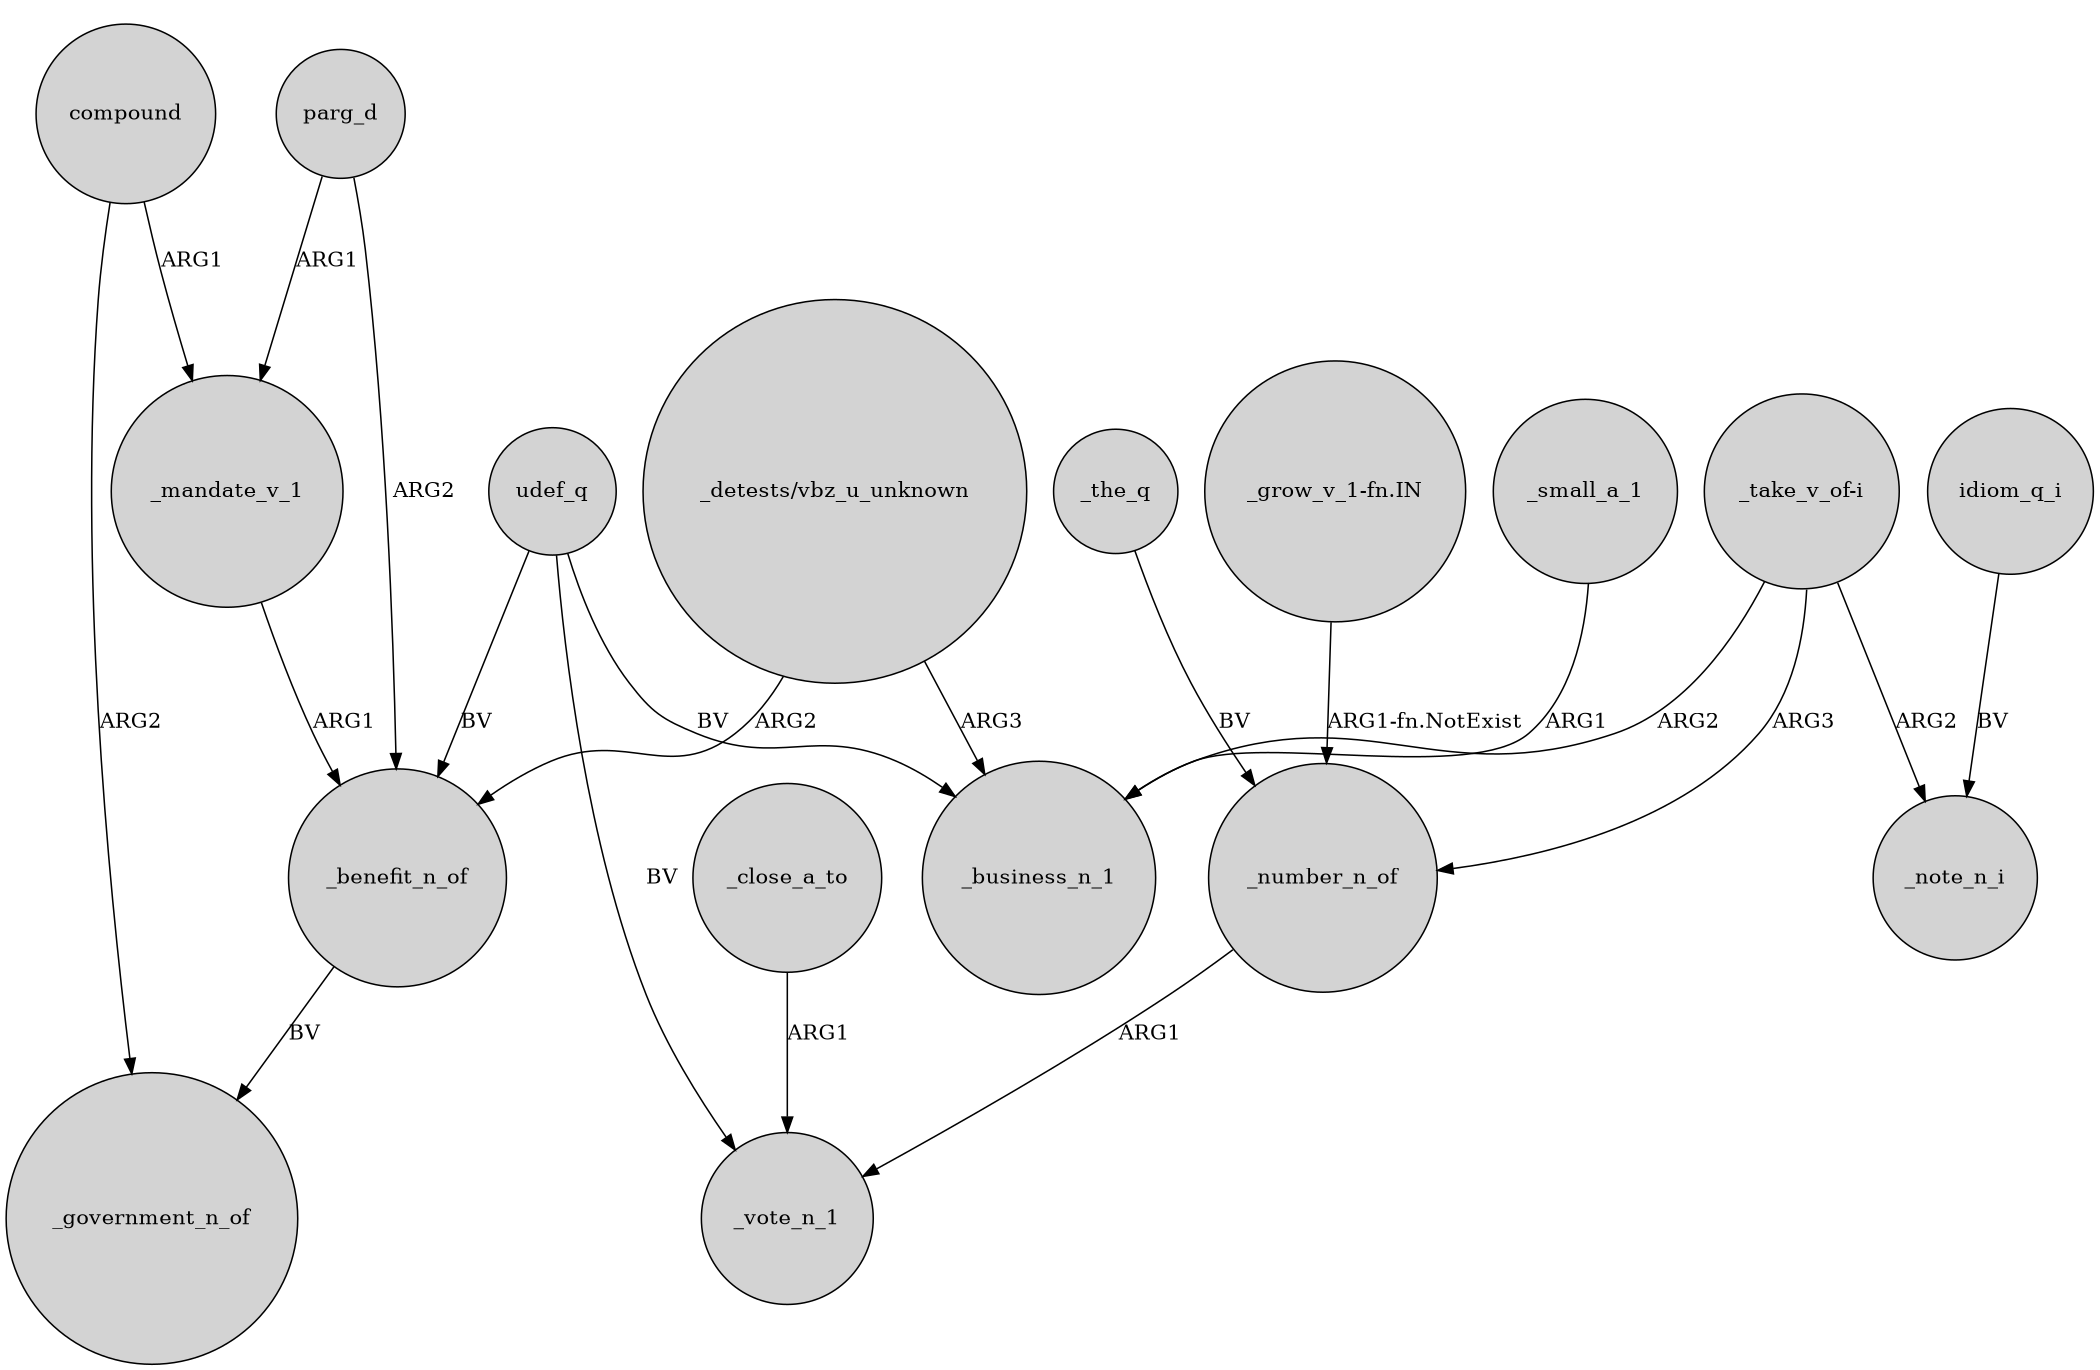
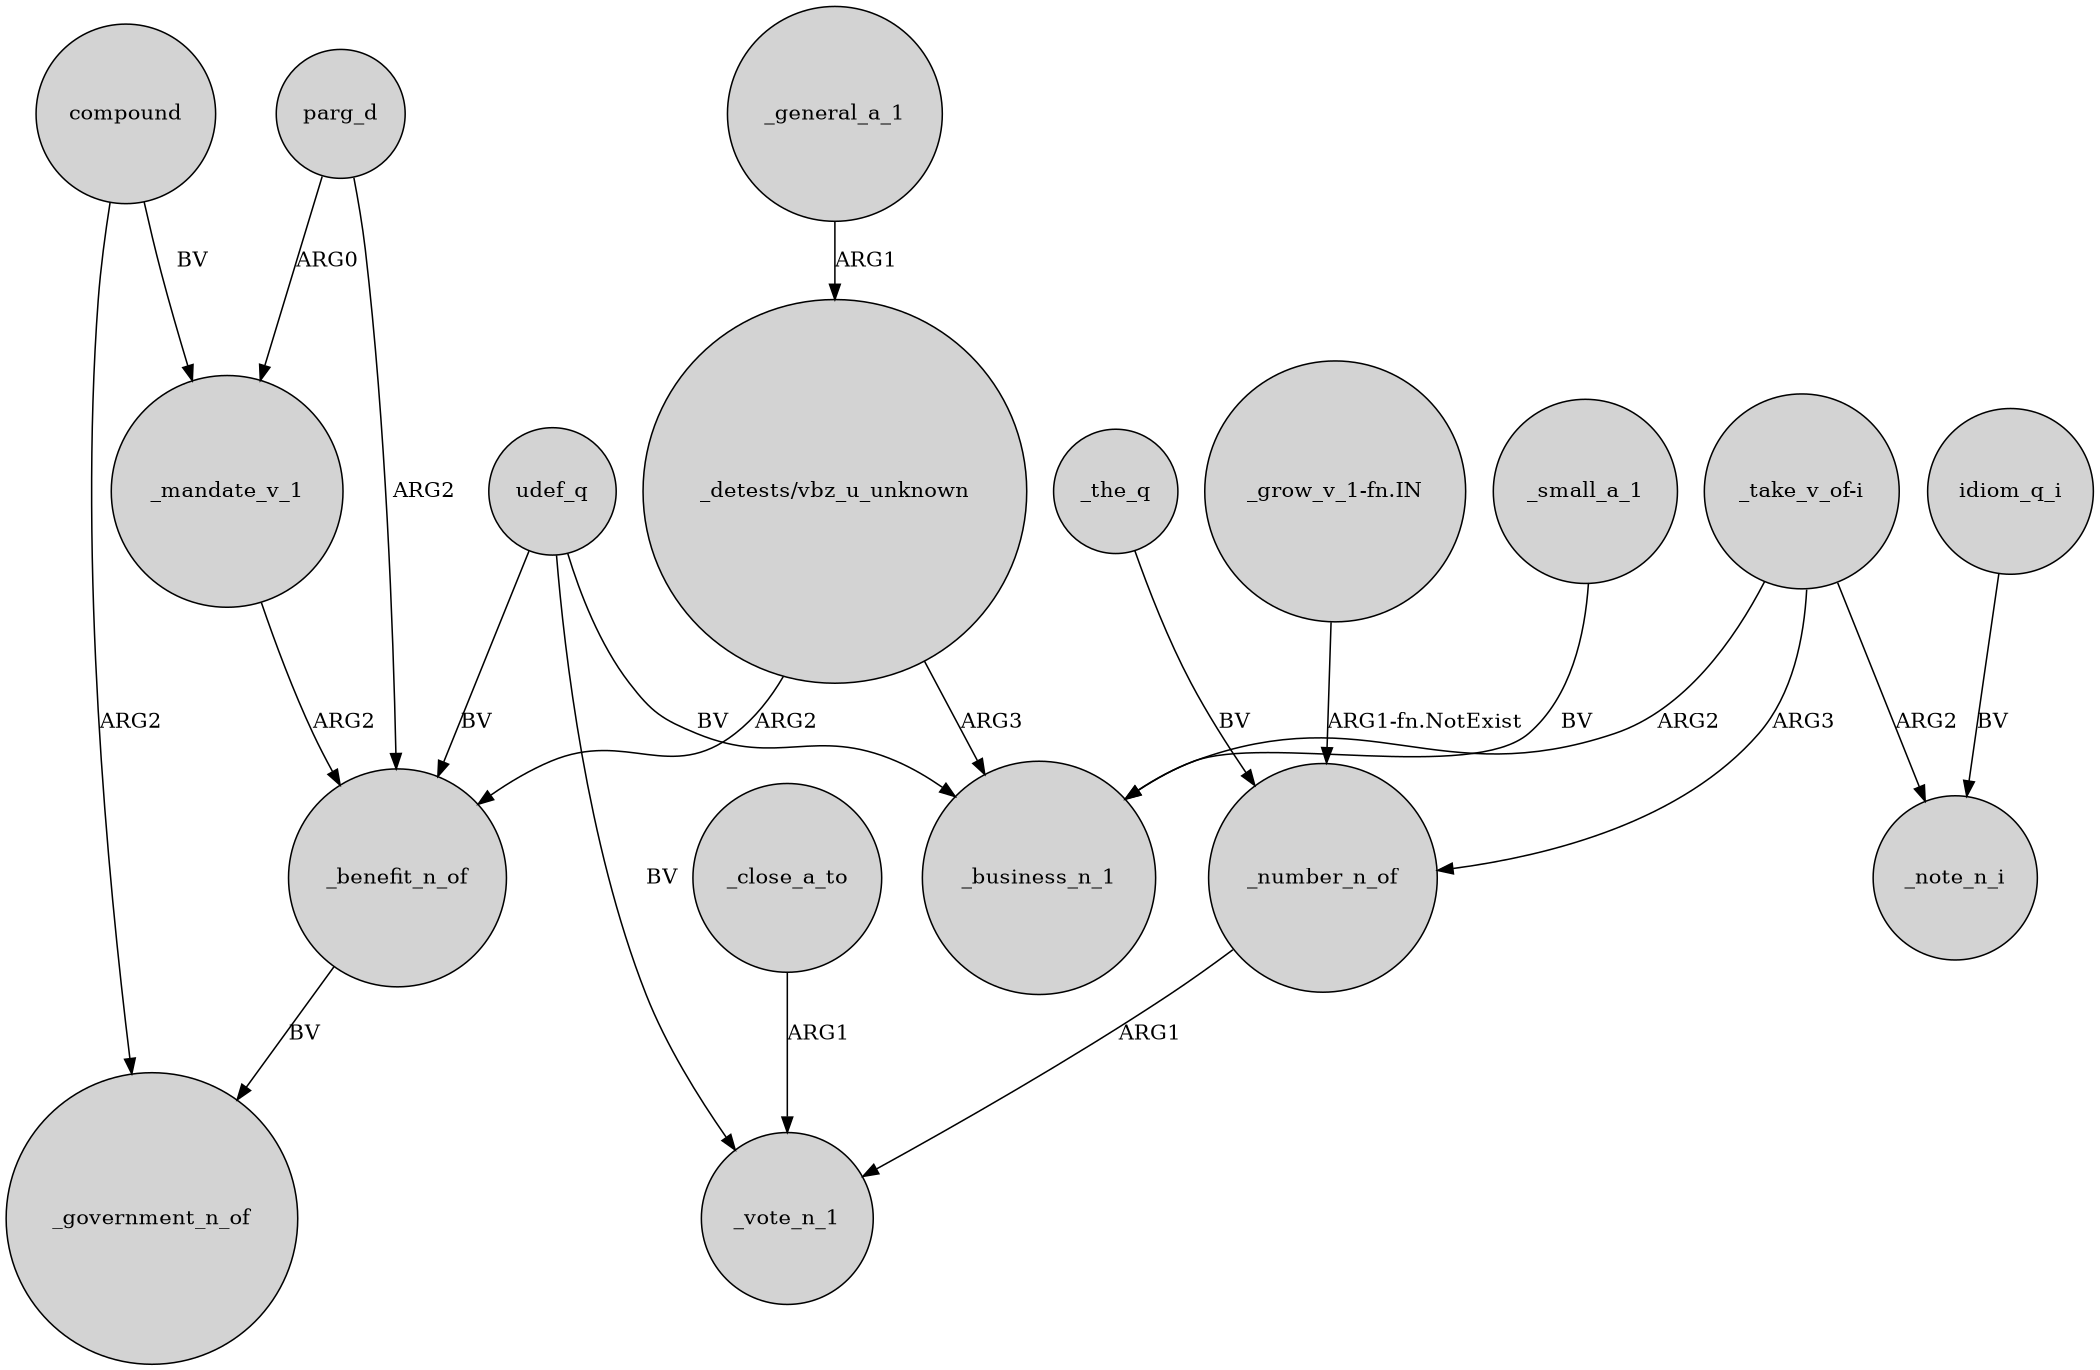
  digraph {
    node [shape=circle style=filled]
    compound
    _mandate_v_1
    _government_n_of
    _benefit_n_of
    udef_q
    _vote_n_1
    _business_n_1
    _close_a_to
    _the_q
    _number_n_of
    parg_d
+   _general_a_1
    "_detests/vbz_u_unknown"
    idiom_q_i
    _note_n_i
    _small_a_1
    "_grow_v_1-fn.IN"
    "_take_v_of-i"
-   compound -> _mandate_v_1 [label=ARG1]
+   compound -> _mandate_v_1 [label=BV]
    compound -> _government_n_of [label=ARG2]
-   _mandate_v_1 -> _benefit_n_of [label=ARG1]
+   _mandate_v_1 -> _benefit_n_of [label=ARG2]
    _benefit_n_of -> _government_n_of [label=BV]
    udef_q -> _benefit_n_of [label=BV]
    udef_q -> _vote_n_1 [label=BV]
    udef_q -> _business_n_1 [label=BV]
    _close_a_to -> _vote_n_1 [label=ARG1]
    _the_q -> _number_n_of [label=BV]
    _number_n_of -> _vote_n_1 [label=ARG1]
-   parg_d -> _mandate_v_1 [label=ARG1]
+   parg_d -> _mandate_v_1 [label=ARG0]
    parg_d -> _benefit_n_of [label=ARG2]
+   _general_a_1 -> "_detests/vbz_u_unknown" [label=ARG1]
    "_detests/vbz_u_unknown" -> _benefit_n_of [label=ARG2]
    "_detests/vbz_u_unknown" -> _business_n_1 [label=ARG3]
    idiom_q_i -> _note_n_i [label=BV]
-   _small_a_1 -> _business_n_1 [label=ARG1]
+   _small_a_1 -> _business_n_1 [label=BV]
    "_grow_v_1-fn.IN" -> _number_n_of [label="ARG1-fn.NotExist"]
    "_take_v_of-i" -> _business_n_1 [label=ARG2]
    "_take_v_of-i" -> _number_n_of [label=ARG3]
    "_take_v_of-i" -> _note_n_i [label=ARG2]
  }
